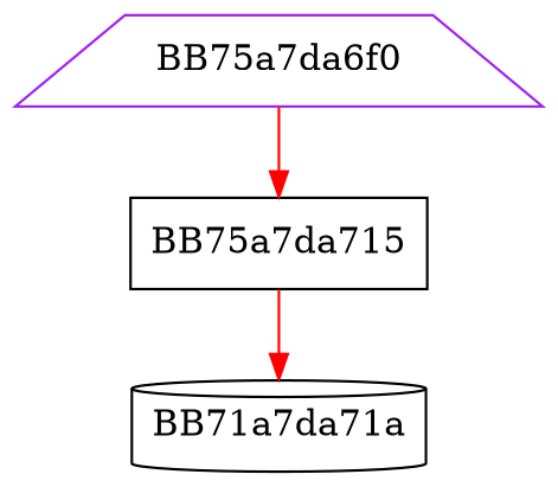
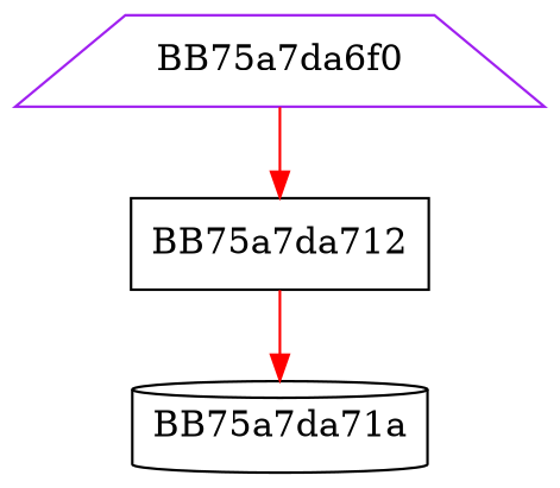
  digraph {
    splines=ortho
    node [color=black]
    edge [color=red]
    BB75a7da6f0 [color=purple shape=trapezium]
-   BB75a7da715 [shape=box]
-   BB75a7da71a [shape=cylinder label=BB71a7da71a]
+   BB75a7da715 [shape=box label=BB75a7da712]
+   BB75a7da71a [shape=cylinder]
    BB75a7da6f0 -> BB75a7da715
    BB75a7da715 -> BB75a7da71a
  }
